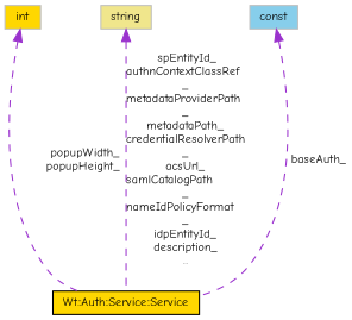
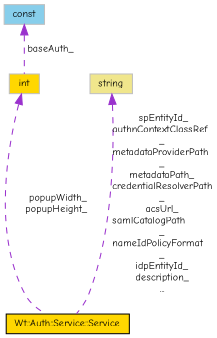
  digraph {
    fontname="Comic Neue"
    node [color=grey75 fillcolor=gold fontname="Comic Neue" fontsize=10 shape=record style=filled]
    edge [color=darkorchid3 dir=back fontname="Comic Neue" fontsize=10 labelfontname=Helvetica labelfontsize=10 style=dashed]
    n1 [color=black fontcolor=black height=0.2 label="Wt::Auth::Service::Service" width=0.4]
    n2 [height=0.2 label=int width=0.4]
    n3 [fillcolor=khaki height=0.2 label=string width=0.4]
    n4 [fillcolor=skyblue height=0.2 label=const width=0.4]
    n2 -> n1 [label=" popupWidth_\npopupHeight_"]
    n3 -> n1 [label=" spEntityId_\nauthnContextClassRef\l_\nmetadataProviderPath\l_\nmetadataPath_\ncredentialResolverPath\l_\nacsUrl_\nsamlCatalogPath\l_\nnameIdPolicyFormat\l_\nidpEntityId_\ndescription_\n..."]
-   n4 -> n1 [label=" baseAuth_"]
+   n4 -> n2 [label=" baseAuth_"]
  }
